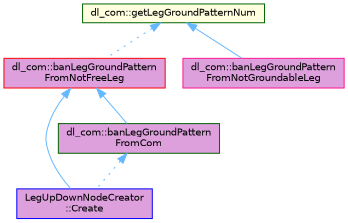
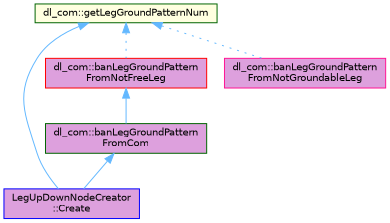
  digraph {
    rankdir=TB
    node [color=darkgreen fillcolor=plum fontname=Helvetica fontsize=10 shape=box style=filled]
    edge [color=steelblue1 dir=back fontname=Helvetica fontsize=10 labelfontname=Helvetica labelfontsize=10 style=solid]
    n1 [fillcolor=lightyellow fontcolor=black height=0.2 label="dl_com::getLegGroundPatternNum" width=0.4]
    n2 [color=blue height=0.2 label="LegUpDownNodeCreator\l::Create" width=0.4]
    n3 [color=red height=0.2 label="dl_com::banLegGroundPattern\lFromNotFreeLeg" width=0.4]
    n4 [color=deeppink height=0.2 label="dl_com::banLegGroundPattern\lFromNotGroundableLeg" width=0.4]
    n5 [height=0.2 label="dl_com::banLegGroundPattern\lFromCom" width=0.4]
-   n3 -> n2
+   n1 -> n2
    n1 -> n3 [style=dotted]
-   n1 -> n4
+   n1 -> n4 [style=dotted]
    n3 -> n5
-   n5 -> n2 [style=dotted]
+   n5 -> n2
  }
